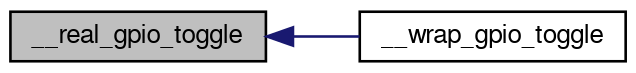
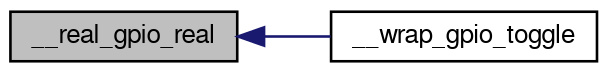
  digraph {
    rankdir=LR
    node [color=black fontname=FreeSans fontsize=10 shape=record style=filled]
-   n1 [fillcolor=grey75 fontcolor=black height=0.2 label=__real_gpio_toggle width=0.4]
+   n1 [fillcolor=grey75 fontcolor=black height=0.2 label=__real_gpio_real width=0.4]
    n2 [fillcolor=white height=0.2 label=__wrap_gpio_toggle width=0.4]
    n1 -> n2 [color=midnightblue dir=back fontname=FreeSans fontsize=10 labelfontname=FreeSans labelfontsize=10 style=solid]
  }
